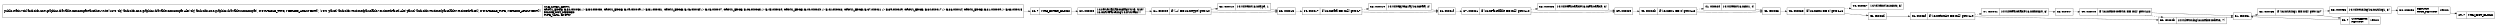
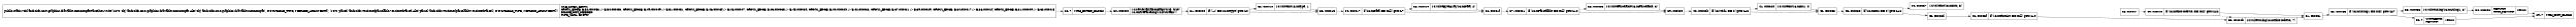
  digraph {
    fontname="DejaVu Serif"
    rankdir=LR
    node [fontname="DejaVu Serif" shape=record]
    edge [fontname="DejaVu Serif"]
    n1 [label="{28\:\ ?|MTH_ENTER_BLOCK\l}"]
    n2 [label="{30\:\ 0x0000|r4.setSerializationFlags(true, true)\lr3.onPreParceling(r4.isStream())\l}"]
    n3 [label="{31\:\ 0x000e|if ((\-1) == r3.mType) goto L4\l}"]
    n4 [label="{32\:\ 0x0010|r4.writeInt(r3.mType, 1)\l}"]
    n5 [label="{33\:\ 0x0015}"]
    n6 [label="{34\:\ 0x0017|if (r3.mData == null) goto L7\l}"]
    n7 [label="{35\:\ 0x0019|r4.writeByteArray(r3.mData, 2)\l}"]
    n8 [label="{36\:\ 0x001f}"]
    n9 [label="{37\:\ 0x0021|if (r3.mParcelable == null) goto L10\l}"]
    n10 [label="{38\:\ 0x0023|r4.writeParcelable(r3.mParcelable, 3)\l}"]
    n11 [label="{39\:\ 0x0029}"]
-   n12 [label="{40\:\ 0x002b|if (r3.mInt1 == 0) goto L13\l}"]
+   n12 [label="{40\:\ 0x002b|if (r3.void1 == 0) goto L13\l}"]
    n13 [label="{41\:\ 0x002d|r4.writeInt(r3.mInt1, 4)\l}"]
    n14 [label="{42\:\ 0x0033}"]
    n15 [label="{43\:\ 0x0035|if (r3.mInt2 == 0) goto L16\l}"]
    n16 [label="{44\:\ 0x0037|r4.writeInt(r3.mInt2, 5)\l}"]
    n17 [label="{45\:\ 0x003d}"]
    n18 [label="{46\:\ 0x003f|if (r3.mTintList == null) goto L19\l}"]
-   n19 [label="{47\:\ 0x0041|r4.writeParcelable(r3.mTintList, 6)\l}"]
    n20 [label="{50\:\ 0x004b|r4.writeString(r3.mTintModeStr, 7)\l}"]
    n21 [label="{48\:\ 0x0047}"]
    n22 [label="{49\:\ 0x0049|if (r3.mTintModeStr == null) goto L22\l}"]
    n23 [label="{51\:\ 0x0051}"]
    n24 [label="{52\:\ 0x0053|if (r3.mString1 == null) goto L27\l}"]
    n25 [label="{53\:\ 0x0055|r4.writeString(r3.mString1, 8)\l}"]
    n26 [label="{55\:\ ?|SYNTHETIC\lRETURN\l|return\l}"]
    n27 [label="{54\:\ 0x005c|RETURN\lORIG_RETURN\l|return\l}"]
    n28 [label="{29\:\ ?|MTH_EXIT_BLOCK\l}"]
    n29 [label="{public static void androidx.core.graphics.drawable.IconCompatParcelizer.write((r3v0 'obj' androidx.core.graphics.drawable.IconCompat A[D('obj' androidx.core.graphics.drawable.IconCompat), IMMUTABLE_TYPE, METHOD_ARGUMENT]), (r4v0 'parcel' androidx.versionedparcelable.VersionedParcel A[D('parcel' androidx.versionedparcelable.VersionedParcel), IMMUTABLE_TYPE, METHOD_ARGUMENT]))  | USE_LINES_HINTS\lCROSS_EDGE: B:52:0x0053 \-\> B:54:0x005c, CROSS_EDGE: B:49:0x0049 \-\> B:51:0x0051, CROSS_EDGE: B:46:0x003f \-\> B:48:0x0047, CROSS_EDGE: B:43:0x0035 \-\> B:45:0x003d, CROSS_EDGE: B:40:0x002b \-\> B:42:0x0033, CROSS_EDGE: B:37:0x0021 \-\> B:39:0x0029, CROSS_EDGE: B:34:0x0017 \-\> B:36:0x001f, CROSS_EDGE: B:31:0x000e \-\> B:33:0x0015\lINLINE_NOT_NEEDED\lTYPE_VARS: EMPTY\l}"]
    n1 -> n2
    n2 -> n3
    n3 -> n4 [style=solid]
    n3 -> n5
    n4 -> n5
    n5 -> n6
    n6 -> n7 [style=dashed]
    n6 -> n8
    n7 -> n8
    n8 -> n9
    n9 -> n10 [style=dashed]
    n9 -> n11
    n10 -> n11
    n11 -> n12
    n12 -> n13 [style=dashed]
    n12 -> n14
    n13 -> n14
    n14 -> n15
    n15 -> n16 [style=dashed]
    n15 -> n17
    n17 -> n18
-   n18 -> n19 [style=dashed]
    n18 -> n20
-   n19 -> n21
    n20 -> n23
    n21 -> n22 [style=dashed]
    n22 -> n20 [style=dashed]
    n22 -> n23
    n23 -> n24
    n24 -> n25 [style=dashed]
    n24 -> n26
    n25 -> n27
-   n26 -> n23
+   n26 -> n28
    n27 -> n28
    n29 -> n1
  }
